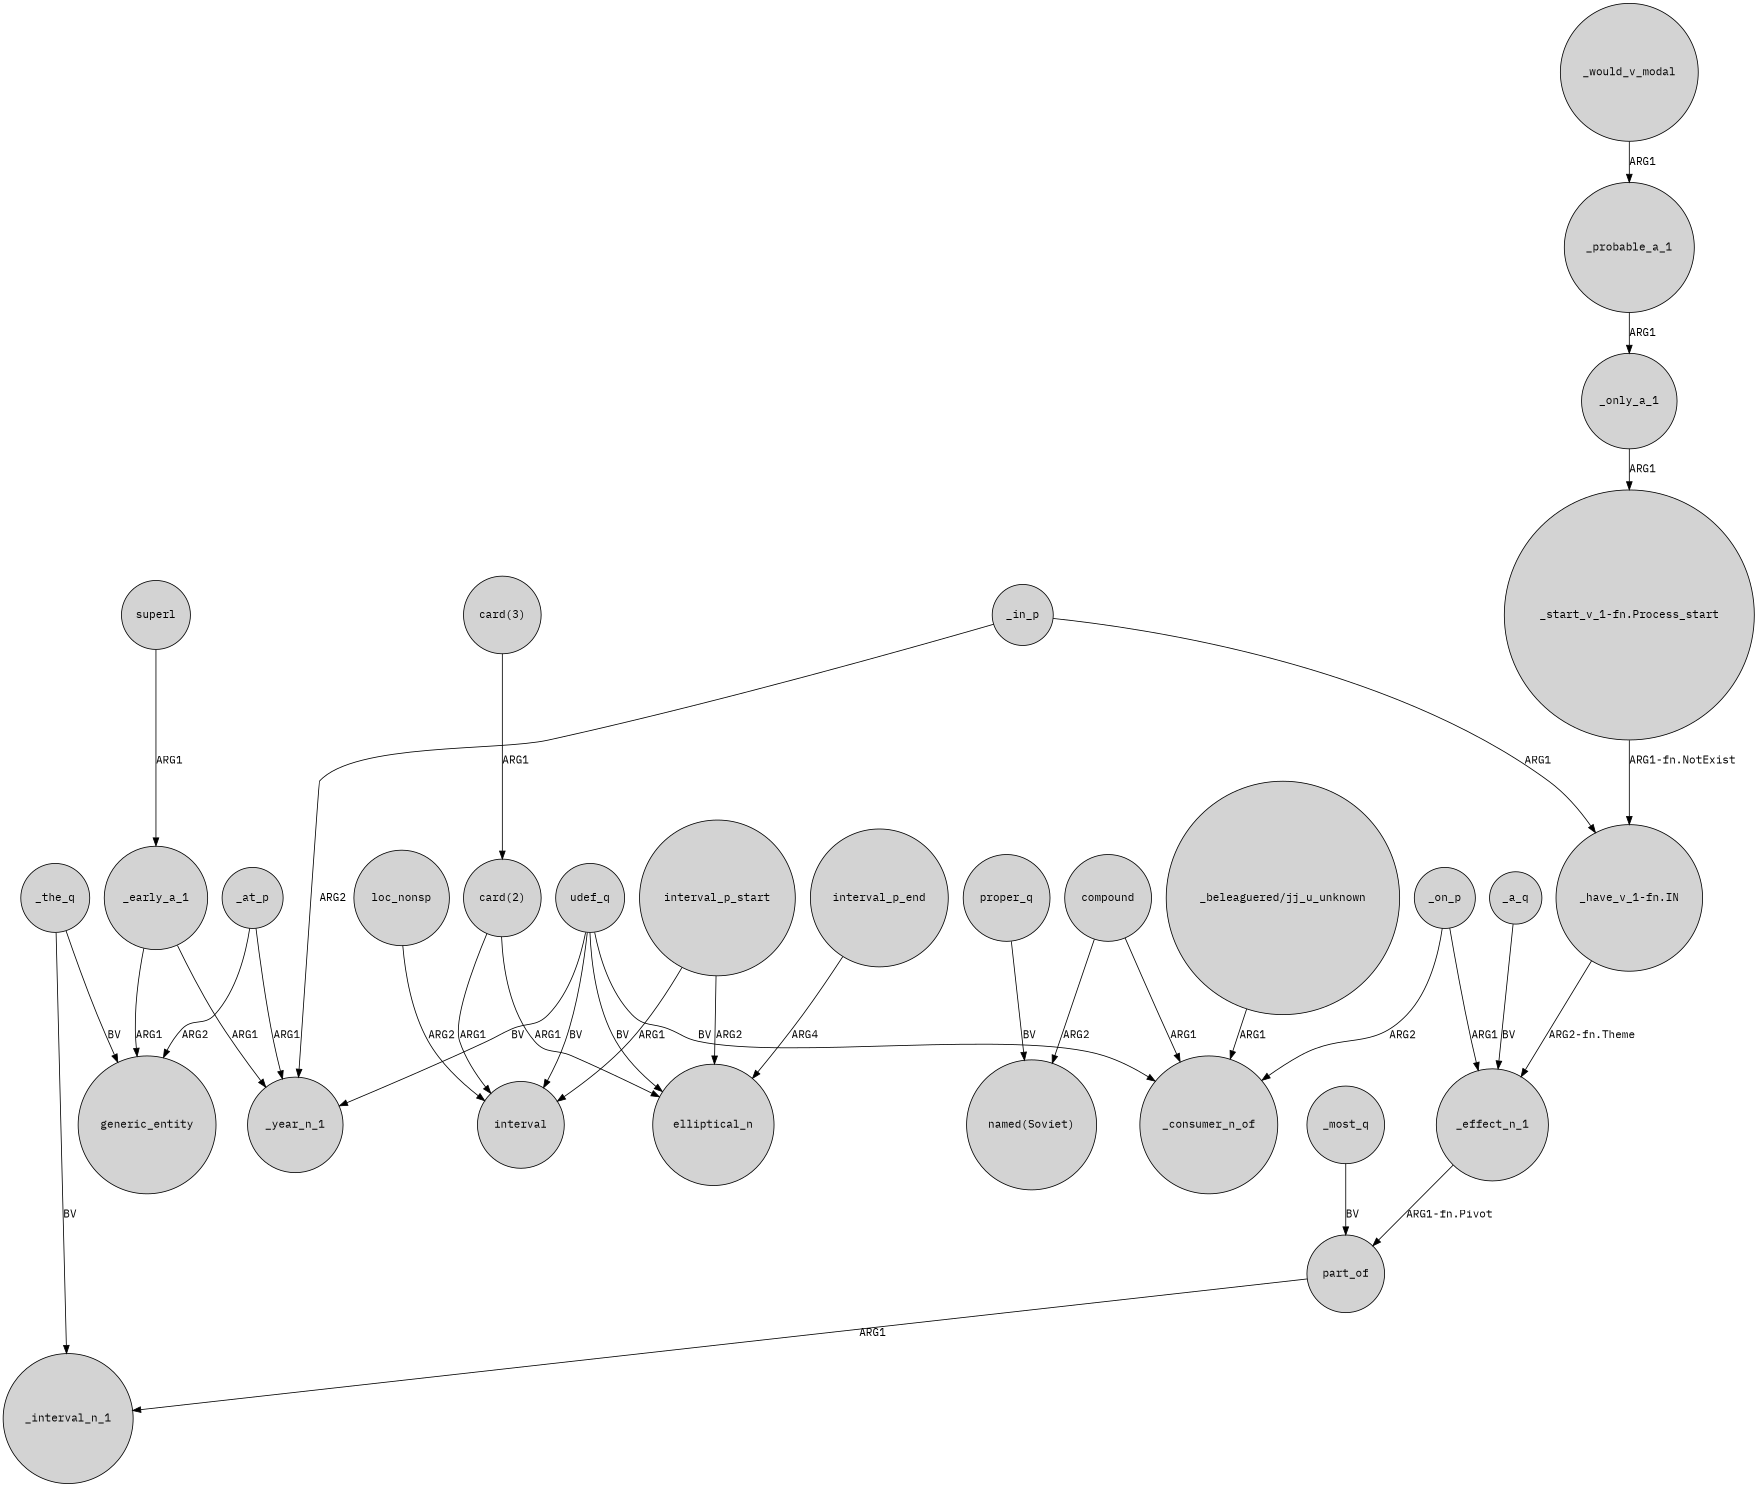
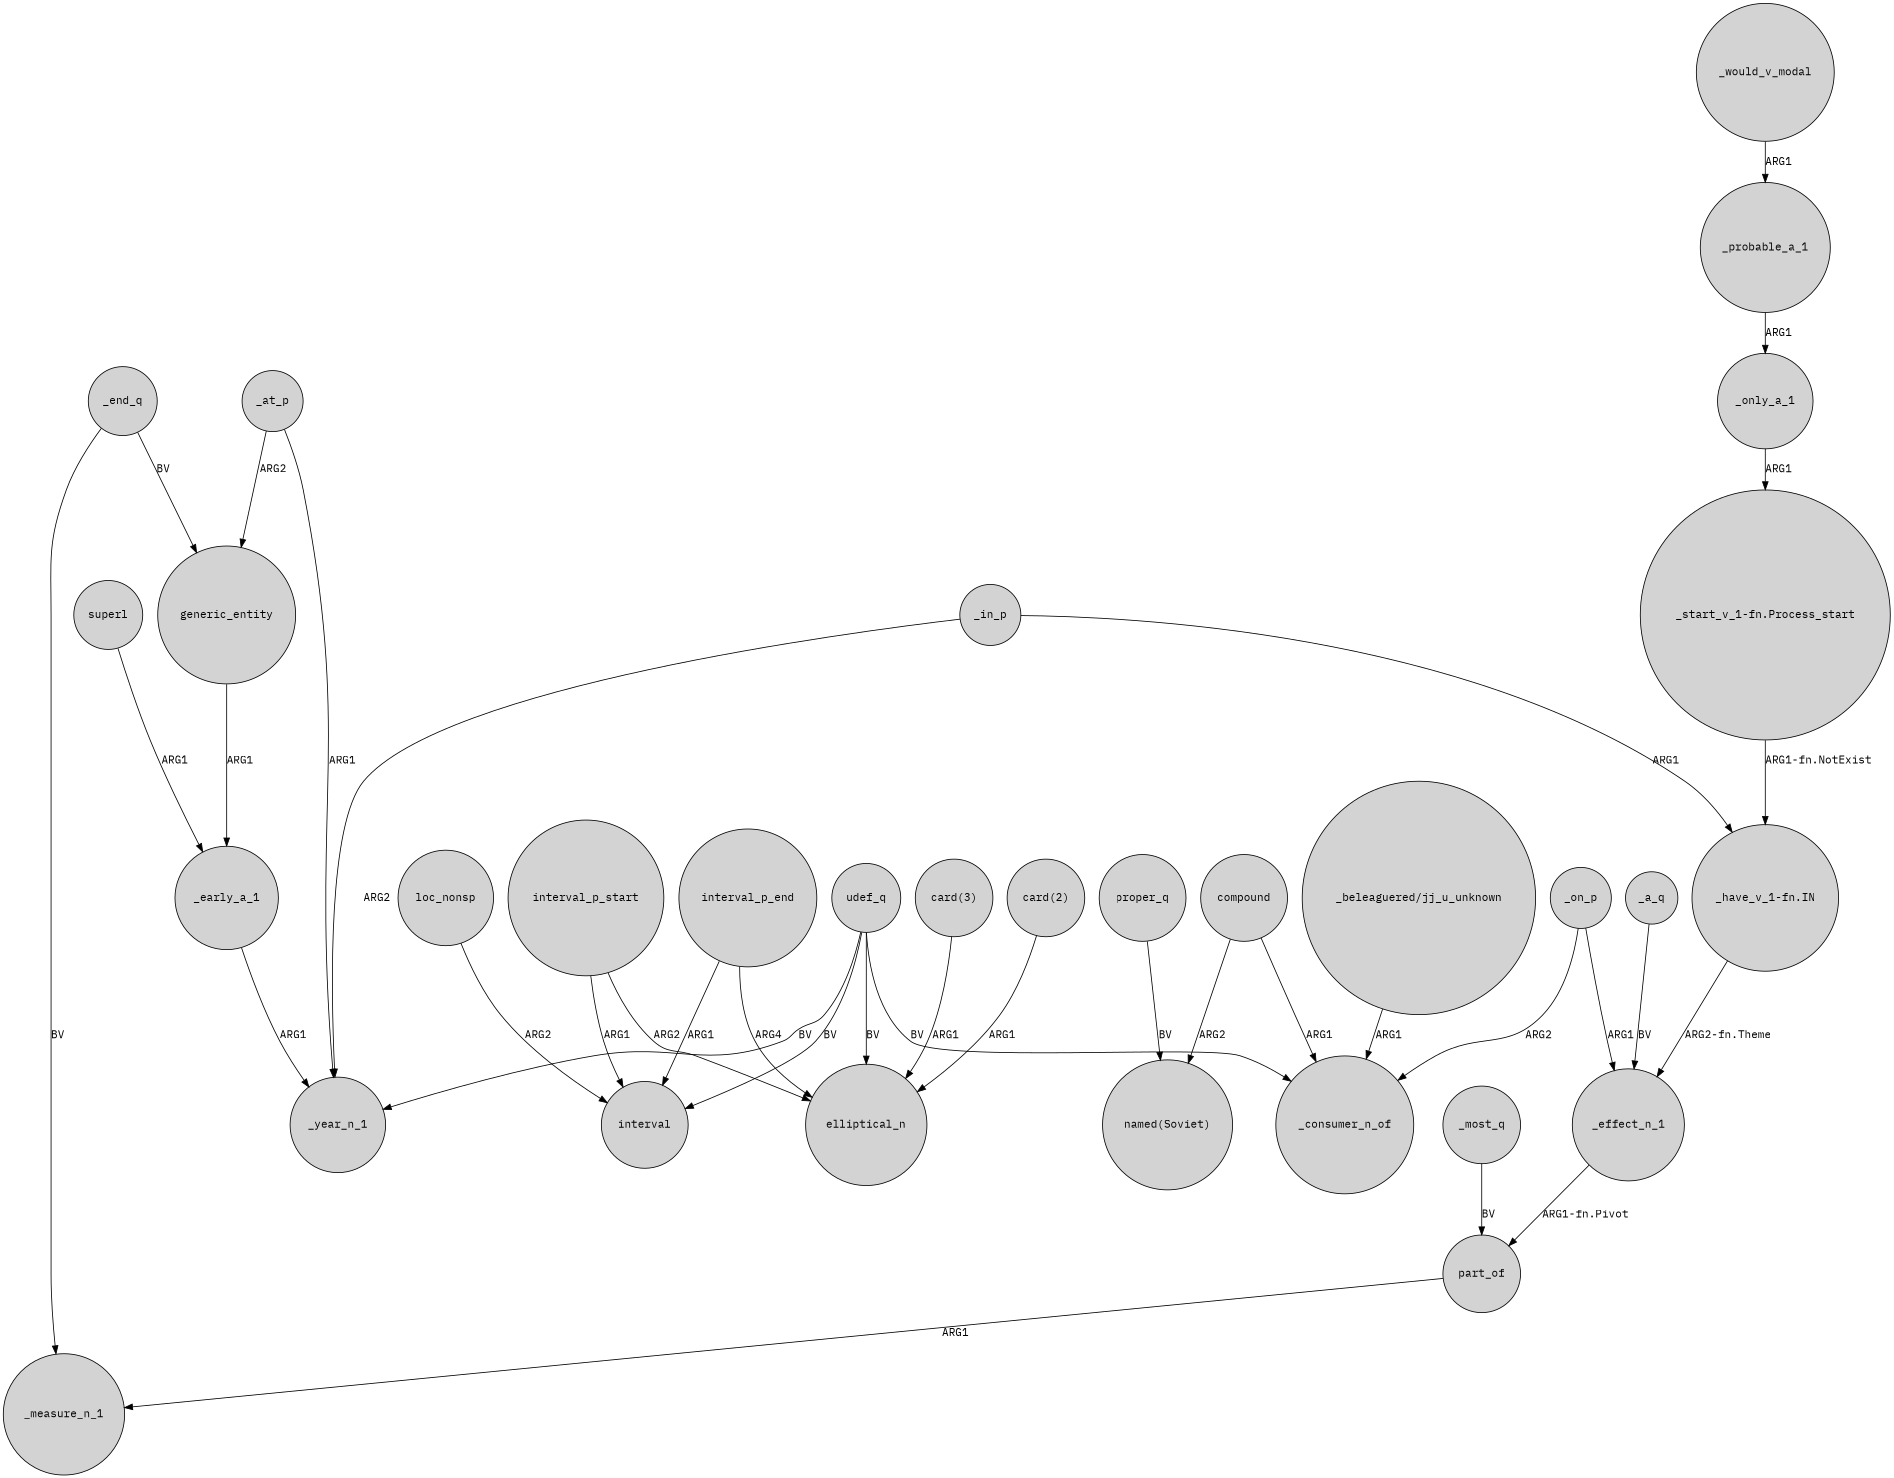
  digraph {
    fontname="IBM Plex Mono"
    node [fontname="IBM Plex Mono" shape=circle style=filled]
    edge [fontname="IBM Plex Mono"]
    _probable_a_1
    _only_a_1
    "_start_v_1-fn.Process_start"
    "_have_v_1-fn.IN"
    _effect_n_1
    part_of
-   _measure_n_1 [label=_interval_n_1]
-   _the_q
+   _measure_n_1
+   _the_q [label=_end_q]
    generic_entity
    loc_nonsp
    interval
    _in_p
    _year_n_1
    udef_q
    elliptical_n
    _consumer_n_of
    _at_p
    _would_v_modal
    superl
    _early_a_1
    interval_p_end
    compound
    "named(Soviet)"
    interval_p_start
    proper_q
    _on_p
    "_beleaguered/jj_u_unknown"
    "card(3)"
    _a_q
    "card(2)"
    _most_q
    _probable_a_1 -> _only_a_1 [label=ARG1]
    _only_a_1 -> "_start_v_1-fn.Process_start" [label=ARG1]
    "_start_v_1-fn.Process_start" -> "_have_v_1-fn.IN" [label="ARG1-fn.NotExist"]
    "_have_v_1-fn.IN" -> _effect_n_1 [label="ARG2-fn.Theme"]
    _effect_n_1 -> part_of [label="ARG1-fn.Pivot"]
    part_of -> _measure_n_1 [label=ARG1]
    _the_q -> _measure_n_1 [label=BV]
    _the_q -> generic_entity [label=BV]
    loc_nonsp -> interval [label=ARG2]
    _in_p -> "_have_v_1-fn.IN" [label=ARG1]
    _in_p -> _year_n_1 [label=ARG2]
    udef_q -> interval [label=BV]
    udef_q -> _year_n_1 [label=BV]
    udef_q -> elliptical_n [label=BV]
    udef_q -> _consumer_n_of [label=BV]
    _at_p -> generic_entity [label=ARG2]
    _at_p -> _year_n_1 [label=ARG1]
    _would_v_modal -> _probable_a_1 [label=ARG1]
    superl -> _early_a_1 [label=ARG1]
-   _early_a_1 -> generic_entity [label=ARG1]
+   generic_entity -> _early_a_1 [label=ARG1]
    _early_a_1 -> _year_n_1 [label=ARG1]
-   "card(2)" -> interval [label=ARG1]
+   interval_p_end -> interval [label=ARG1]
    interval_p_end -> elliptical_n [label=ARG4]
    compound -> _consumer_n_of [label=ARG1]
    compound -> "named(Soviet)" [label=ARG2]
    interval_p_start -> interval [label=ARG1]
    interval_p_start -> elliptical_n [label=ARG2]
    proper_q -> "named(Soviet)" [label=BV]
    _on_p -> _effect_n_1 [label=ARG1]
    _on_p -> _consumer_n_of [label=ARG2]
    "_beleaguered/jj_u_unknown" -> _consumer_n_of [label=ARG1]
-   "card(3)" -> "card(2)" [label=ARG1]
+   "card(3)" -> elliptical_n [label=ARG1]
    _a_q -> _effect_n_1 [label=BV]
    "card(2)" -> elliptical_n [label=ARG1]
    _most_q -> part_of [label=BV]
  }
